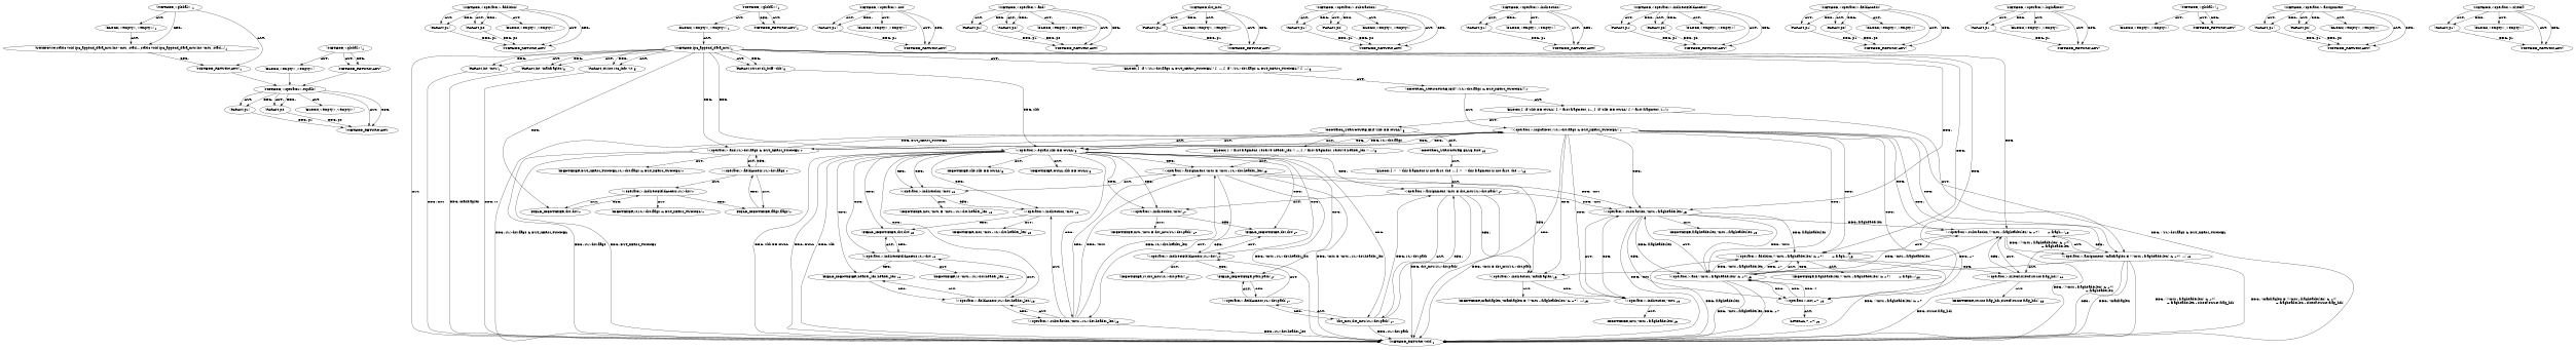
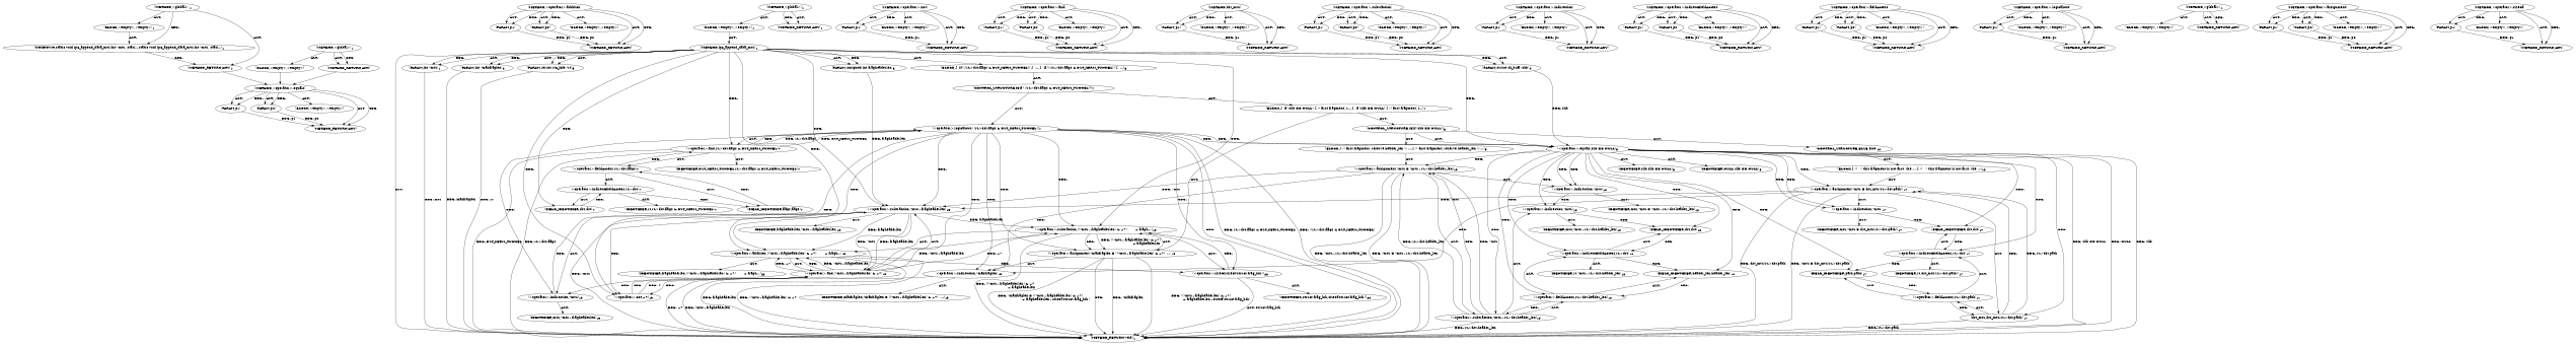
  digraph {
    n1 [label=<(METHOD,&lt;operator&gt;.equals)>]
    n2 [label=<(PARAM,p1)>]
    n3 [label=<(PARAM,p2)>]
    n4 [label=<(BLOCK,&lt;empty&gt;,&lt;empty&gt;)>]
    n5 [label=<(METHOD_RETURN,ANY)>]
    n6 [label=<(METHOD,&lt;operator&gt;.addition)>]
    n7 [label=<(PARAM,p1)>]
    n8 [label=<(PARAM,p2)>]
    n9 [label=<(BLOCK,&lt;empty&gt;,&lt;empty&gt;)>]
    n10 [label=<(METHOD_RETURN,ANY)>]
    n11 [label=<(METHOD,&lt;global&gt;)<SUB>1</SUB>>]
    n12 [label=<(BLOCK,&lt;empty&gt;,&lt;empty&gt;)<SUB>1</SUB>>]
    n13 [label=<(METHOD_RETURN,ANY)<SUB>1</SUB>>]
    n14 [label=<(METHOD,ip6_append_data_mtu)<SUB>1</SUB>>]
    n15 [label=<(PARAM,int *mtu)<SUB>1</SUB>>]
    n16 [label=<(PARAM,int *maxfraglen)<SUB>2</SUB>>]
+   n17 [label=<(PARAM,unsigned int fragheaderlen)<SUB>3</SUB>>]
    n18 [label=<(PARAM,struct sk_buff *skb)<SUB>4</SUB>>]
    n19 [label=<(PARAM,struct rt6_info *rt)<SUB>5</SUB>>]
    n20 [label=<(BLOCK,{  	if (!(rt-&gt;dst.flags &amp; DST_XFRM_TUNNEL)) {  ...,{  	if (!(rt-&gt;dst.flags &amp; DST_XFRM_TUNNEL)) {  ...)<SUB>6</SUB>>]
    n21 [label=<(&lt;operator&gt;.and,rt-&gt;dst.flags &amp; DST_XFRM_TUNNEL)<SUB>7</SUB>>]
    n22 [label=<(FIELD_IDENTIFIER,dst,dst)<SUB>7</SUB>>]
    n23 [label=<(&lt;operator&gt;.equals,skb == NULL)<SUB>8</SUB>>]
    n24 [label=<(&lt;operator&gt;.subtraction,((*mtu - fragheaderlen) &amp; ~7)  			      + fragh...)<SUB>19</SUB>>]
    n25 [label=<(&lt;operator&gt;.addition,((*mtu - fragheaderlen) &amp; ~7)  			      + fragh...)<SUB>19</SUB>>]
    n26 [label=<(&lt;operator&gt;.subtraction,*mtu - fragheaderlen)<SUB>19</SUB>>]
    n27 [label=<(&lt;operator&gt;.not,~7)<SUB>19</SUB>>]
    n28 [label=<(METHOD_RETURN,void)<SUB>1</SUB>>]
    n29 [label=<(CONTROL_STRUCTURE,IF,if (!(rt-&gt;dst.flags &amp; DST_XFRM_TUNNEL)))<SUB>7</SUB>>]
    n30 [label=<(&lt;operator&gt;.logicalNot,!(rt-&gt;dst.flags &amp; DST_XFRM_TUNNEL))<SUB>7</SUB>>]
    n31 [label=<(&lt;operator&gt;.fieldAccess,rt-&gt;dst.flags)<SUB>7</SUB>>]
    n32 [label=<(IDENTIFIER,DST_XFRM_TUNNEL,rt-&gt;dst.flags &amp; DST_XFRM_TUNNEL)<SUB>7</SUB>>]
    n33 [label=<(&lt;operator&gt;.indirectFieldAccess,rt-&gt;dst)<SUB>7</SUB>>]
    n34 [label=<(IDENTIFIER,skb,skb == NULL)<SUB>8</SUB>>]
    n35 [label=<(IDENTIFIER,NULL,skb == NULL)<SUB>8</SUB>>]
    n36 [label=<(&lt;operator&gt;.assignment,*mtu = *mtu - rt-&gt;dst.header_len)<SUB>10</SUB>>]
    n37 [label=<(&lt;operator&gt;.indirection,*mtu)<SUB>10</SUB>>]
    n38 [label=<(&lt;operator&gt;.subtraction,*mtu - rt-&gt;dst.header_len)<SUB>10</SUB>>]
    n39 [label=<(&lt;operator&gt;.indirection,*mtu)<SUB>10</SUB>>]
    n40 [label=<(&lt;operator&gt;.fieldAccess,rt-&gt;dst.header_len)<SUB>10</SUB>>]
    n41 [label=<(&lt;operator&gt;.indirectFieldAccess,rt-&gt;dst)<SUB>10</SUB>>]
    n42 [label=<(FIELD_IDENTIFIER,dst,dst)<SUB>10</SUB>>]
    n43 [label=<(FIELD_IDENTIFIER,header_len,header_len)<SUB>10</SUB>>]
    n44 [label=<(&lt;operator&gt;.assignment,*mtu = dst_mtu(rt-&gt;dst.path))<SUB>17</SUB>>]
    n45 [label=<(&lt;operator&gt;.indirection,*mtu)<SUB>17</SUB>>]
    n46 [label=<(dst_mtu,dst_mtu(rt-&gt;dst.path))<SUB>17</SUB>>]
    n47 [label=<(&lt;operator&gt;.indirectFieldAccess,rt-&gt;dst)<SUB>17</SUB>>]
    n48 [label=<(FIELD_IDENTIFIER,dst,dst)<SUB>17</SUB>>]
    n49 [label=<(FIELD_IDENTIFIER,path,path)<SUB>17</SUB>>]
    n50 [label=<(&lt;operator&gt;.assignment,*maxfraglen = ((*mtu - fragheaderlen) &amp; ~7)  		...)<SUB>19</SUB>>]
    n51 [label=<(&lt;operator&gt;.sizeOf,sizeof(struct frag_hdr))<SUB>20</SUB>>]
    n52 [label=<(&lt;operator&gt;.and,(*mtu - fragheaderlen) &amp; ~7)<SUB>19</SUB>>]
    n53 [label=<(IDENTIFIER,fragheaderlen,((*mtu - fragheaderlen) &amp; ~7)  			      + fragh...)<SUB>20</SUB>>]
    n54 [label=<(&lt;operator&gt;.indirection,*mtu)<SUB>19</SUB>>]
    n55 [label=<(IDENTIFIER,fragheaderlen,*mtu - fragheaderlen)<SUB>19</SUB>>]
-   n56 [label=<(LITERAL,7,~7)<SUB>19</SUB>>]
    n57 [label=<(BLOCK,{  		if (skb == NULL) { 			/* first fragment, r...,{  		if (skb == NULL) { 			/* first fragment, r...)<SUB>7</SUB>>]
    n58 [label=<(&lt;operator&gt;.indirection,*maxfraglen)<SUB>19</SUB>>]
    n59 [label=<(CONTROL_STRUCTURE,IF,if (skb == NULL))<SUB>8</SUB>>]
    n60 [label=<(IDENTIFIER,maxfraglen,*maxfraglen = ((*mtu - fragheaderlen) &amp; ~7)  		...)<SUB>19</SUB>>]
    n61 [label=<(IDENTIFIER,mtu,*mtu - fragheaderlen)<SUB>19</SUB>>]
    n62 [label=<(IDENTIFIER,struct frag_hdr,sizeof(struct frag_hdr))<SUB>20</SUB>>]
    n63 [label=<(FIELD_IDENTIFIER,flags,flags)<SUB>7</SUB>>]
    n64 [label=<(IDENTIFIER,rt,rt-&gt;dst.flags &amp; DST_XFRM_TUNNEL)<SUB>7</SUB>>]
    n65 [label=<(BLOCK,{ 			/* first fragment, reserve header_len */ 	...,{ 			/* first fragment, reserve header_len */ 	...)<SUB>8</SUB>>]
    n66 [label=<(CONTROL_STRUCTURE,ELSE,else)<SUB>12</SUB>>]
    n67 [label=<(BLOCK,{ 			/*  			 * this fragment is not first, the ...,{ 			/*  			 * this fragment is not first, the ...)<SUB>12</SUB>>]
    n68 [label=<(IDENTIFIER,mtu,*mtu = *mtu - rt-&gt;dst.header_len)<SUB>10</SUB>>]
    n69 [label=<(IDENTIFIER,mtu,*mtu - rt-&gt;dst.header_len)<SUB>10</SUB>>]
    n70 [label=<(IDENTIFIER,rt,*mtu - rt-&gt;dst.header_len)<SUB>10</SUB>>]
    n71 [label=<(IDENTIFIER,mtu,*mtu = dst_mtu(rt-&gt;dst.path))<SUB>17</SUB>>]
    n72 [label=<(&lt;operator&gt;.fieldAccess,rt-&gt;dst.path)<SUB>17</SUB>>]
    n73 [label=<(IDENTIFIER,rt,dst_mtu(rt-&gt;dst.path))<SUB>17</SUB>>]
    n74 [label=<(METHOD,&lt;operator&gt;.not)>]
    n75 [label=<(PARAM,p1)>]
    n76 [label=<(BLOCK,&lt;empty&gt;,&lt;empty&gt;)>]
    n77 [label=<(METHOD_RETURN,ANY)>]
    n78 [label=<(METHOD,&lt;operator&gt;.and)>]
    n79 [label=<(PARAM,p1)>]
    n80 [label=<(PARAM,p2)>]
    n81 [label=<(BLOCK,&lt;empty&gt;,&lt;empty&gt;)>]
    n82 [label=<(METHOD_RETURN,ANY)>]
    n83 [label=<(METHOD,dst_mtu)>]
    n84 [label=<(PARAM,p1)>]
    n85 [label=<(BLOCK,&lt;empty&gt;,&lt;empty&gt;)>]
    n86 [label=<(METHOD_RETURN,ANY)>]
    n87 [label=<(METHOD,&lt;operator&gt;.subtraction)>]
    n88 [label=<(PARAM,p1)>]
    n89 [label=<(PARAM,p2)>]
    n90 [label=<(BLOCK,&lt;empty&gt;,&lt;empty&gt;)>]
    n91 [label=<(METHOD_RETURN,ANY)>]
    n92 [label=<(METHOD,&lt;operator&gt;.indirection)>]
    n93 [label=<(PARAM,p1)>]
    n94 [label=<(BLOCK,&lt;empty&gt;,&lt;empty&gt;)>]
    n95 [label=<(METHOD_RETURN,ANY)>]
    n96 [label=<(METHOD,&lt;operator&gt;.indirectFieldAccess)>]
    n97 [label=<(PARAM,p1)>]
    n98 [label=<(PARAM,p2)>]
    n99 [label=<(BLOCK,&lt;empty&gt;,&lt;empty&gt;)>]
    n100 [label=<(METHOD_RETURN,ANY)>]
    n101 [label=<(METHOD,&lt;operator&gt;.fieldAccess)>]
    n102 [label=<(PARAM,p1)>]
    n103 [label=<(PARAM,p2)>]
    n104 [label=<(BLOCK,&lt;empty&gt;,&lt;empty&gt;)>]
    n105 [label=<(METHOD_RETURN,ANY)>]
    n106 [label=<(METHOD,&lt;operator&gt;.logicalNot)>]
    n107 [label=<(PARAM,p1)>]
    n108 [label=<(BLOCK,&lt;empty&gt;,&lt;empty&gt;)>]
    n109 [label=<(METHOD_RETURN,ANY)>]
    n110 [label=<(METHOD,&lt;global&gt;)<SUB>1</SUB>>]
    n111 [label=<(BLOCK,&lt;empty&gt;,&lt;empty&gt;)>]
    n112 [label=<(METHOD_RETURN,ANY)>]
    n113 [label=<(METHOD,&lt;operator&gt;.assignment)>]
    n114 [label=<(PARAM,p1)>]
    n115 [label=<(PARAM,p2)>]
    n116 [label=<(BLOCK,&lt;empty&gt;,&lt;empty&gt;)>]
    n117 [label=<(METHOD_RETURN,ANY)>]
    n118 [label=<(METHOD,&lt;operator&gt;.sizeOf)>]
    n119 [label=<(PARAM,p1)>]
    n120 [label=<(BLOCK,&lt;empty&gt;,&lt;empty&gt;)>]
    n121 [label=<(METHOD_RETURN,ANY)>]
    n122 [label=<(METHOD,&lt;global&gt;)<SUB>1</SUB>>]
    n123 [label=<(BLOCK,&lt;empty&gt;,&lt;empty&gt;)<SUB>1</SUB>>]
    n124 [label=<(UNKNOWN,static void ip6_append_data_mtu(int *mtu, stati...,static void ip6_append_data_mtu(int *mtu, stati...)<SUB>1</SUB>>]
    n125 [label=<(METHOD_RETURN,ANY)<SUB>1</SUB>>]
    n126 [label=<(METHOD,&lt;global&gt;)<SUB>1</SUB>>]
    n127 [label=<(BLOCK,&lt;empty&gt;,&lt;empty&gt;)>]
    n128 [label=<(METHOD_RETURN,ANY)>]
    n1 -> n2 [label="AST: "]
    n1 -> n2 [label="DDG: "]
    n1 -> n3 [label="AST: "]
    n1 -> n3 [label="DDG: "]
    n1 -> n4 [label="AST: "]
    n1 -> n5 [label="AST: "]
    n1 -> n5 [label="CFG: "]
    n2 -> n5 [label="DDG: p1"]
    n3 -> n5 [label="DDG: p2"]
    n6 -> n7 [label="AST: "]
    n6 -> n7 [label="DDG: "]
    n6 -> n8 [label="AST: "]
    n6 -> n8 [label="DDG: "]
    n6 -> n9 [label="AST: "]
    n6 -> n10 [label="AST: "]
    n6 -> n10 [label="CFG: "]
    n7 -> n10 [label="DDG: p1"]
    n8 -> n10 [label="DDG: p2"]
    n11 -> n12 [label="AST: "]
    n11 -> n13 [label="AST: "]
    n11 -> n13 [label="CFG: "]
    n12 -> n14 [label="AST: "]
    n14 -> n15 [label="AST: "]
    n14 -> n15 [label="DDG: "]
    n14 -> n16 [label="AST: "]
    n14 -> n16 [label="DDG: "]
+   n14 -> n17 [label="AST: "]
+   n14 -> n17 [label="DDG: "]
    n14 -> n18 [label="AST: "]
    n14 -> n18 [label="DDG: "]
    n14 -> n19 [label="AST: "]
    n14 -> n19 [label="DDG: "]
    n14 -> n20 [label="AST: "]
    n14 -> n21 [label="DDG: "]
    n14 -> n22 [label="CFG: "]
    n14 -> n23 [label="DDG: "]
    n14 -> n24 [label="DDG: "]
    n14 -> n25 [label="DDG: "]
    n14 -> n26 [label="DDG: "]
    n14 -> n27 [label="DDG: "]
    n14 -> n28 [label="AST: "]
    n15 -> n28 [label="DDG: mtu"]
    n16 -> n28 [label="DDG: maxfraglen"]
+   n17 -> n26 [label="DDG: fragheaderlen"]
    n18 -> n23 [label="DDG: skb"]
    n19 -> n28 [label="DDG: rt"]
    n20 -> n29 [label="AST: "]
    n21 -> n28 [label="DDG: rt-&gt;dst.flags"]
    n21 -> n28 [label="DDG: DST_XFRM_TUNNEL"]
    n21 -> n30 [label="CFG: "]
    n21 -> n30 [label="DDG: rt-&gt;dst.flags"]
    n21 -> n30 [label="DDG: DST_XFRM_TUNNEL"]
    n21 -> n31 [label="AST: "]
    n21 -> n32 [label="AST: "]
    n22 -> n33 [label="CFG: "]
    n23 -> n28 [label="DDG: skb"]
    n23 -> n28 [label="DDG: skb == NULL"]
    n23 -> n28 [label="DDG: NULL"]
    n23 -> n34 [label="AST: "]
    n23 -> n35 [label="AST: "]
    n23 -> n36 [label="CDG: "]
    n23 -> n37 [label="CFG: "]
    n23 -> n37 [label="CDG: "]
    n23 -> n38 [label="CDG: "]
    n23 -> n39 [label="CDG: "]
    n23 -> n40 [label="CDG: "]
    n23 -> n41 [label="CDG: "]
    n23 -> n42 [label="CDG: "]
    n23 -> n43 [label="CDG: "]
    n23 -> n44 [label="CDG: "]
    n23 -> n45 [label="CFG: "]
    n23 -> n45 [label="CDG: "]
    n23 -> n46 [label="CDG: "]
    n23 -> n47 [label="CDG: "]
    n23 -> n48 [label="CDG: "]
    n23 -> n49 [label="CDG: "]
    n24 -> n25 [label="AST: "]
    n24 -> n28 [label="DDG: ((*mtu - fragheaderlen) &amp; ~7)\n 			      + fragheaderlen"]
    n24 -> n50 [label="CFG: "]
    n24 -> n50 [label="DDG: ((*mtu - fragheaderlen) &amp; ~7)\n 			      + fragheaderlen"]
    n24 -> n51 [label="AST: "]
    n25 -> n28 [label="DDG: (*mtu - fragheaderlen) &amp; ~7"]
    n25 -> n28 [label="DDG: fragheaderlen"]
    n25 -> n51 [label="CFG: "]
    n25 -> n52 [label="AST: "]
    n25 -> n53 [label="AST: "]
    n26 -> n24 [label="DDG: fragheaderlen"]
    n26 -> n25 [label="DDG: fragheaderlen"]
    n26 -> n27 [label="CFG: "]
    n26 -> n28 [label="DDG: *mtu"]
    n26 -> n52 [label="DDG: *mtu"]
    n26 -> n52 [label="DDG: fragheaderlen"]
    n26 -> n54 [label="AST: "]
    n26 -> n55 [label="AST: "]
    n27 -> n52 [label="CFG: "]
    n27 -> n52 [label="DDG: 7"]
-   n27 -> n56 [label="AST: "]
    n29 -> n30 [label="AST: "]
    n29 -> n57 [label="AST: "]
    n30 -> n21 [label="AST: "]
    n30 -> n23 [label="CFG: "]
    n30 -> n23 [label="CDG: "]
    n30 -> n24 [label="CDG: "]
    n30 -> n25 [label="CDG: "]
    n30 -> n26 [label="CDG: "]
    n30 -> n27 [label="CDG: "]
    n30 -> n28 [label="CFG: "]
    n30 -> n28 [label="DDG: rt-&gt;dst.flags &amp; DST_XFRM_TUNNEL"]
    n30 -> n28 [label="DDG: !(rt-&gt;dst.flags &amp; DST_XFRM_TUNNEL)"]
    n30 -> n50 [label="CDG: "]
    n30 -> n51 [label="CDG: "]
    n30 -> n52 [label="CDG: "]
    n30 -> n54 [label="CDG: "]
    n30 -> n58 [label="CDG: "]
    n31 -> n21 [label="CFG: "]
    n31 -> n33 [label="AST: "]
    n31 -> n63 [label="AST: "]
    n33 -> n22 [label="AST: "]
    n33 -> n63 [label="CFG: "]
    n33 -> n64 [label="AST: "]
    n36 -> n26 [label="DDG: *mtu"]
    n36 -> n28 [label="DDG: *mtu - rt-&gt;dst.header_len"]
    n36 -> n28 [label="DDG: *mtu = *mtu - rt-&gt;dst.header_len"]
    n36 -> n37 [label="AST: "]
    n36 -> n38 [label="AST: "]
    n36 -> n58 [label="CFG: "]
    n37 -> n39 [label="CFG: "]
    n37 -> n68 [label="AST: "]
    n38 -> n28 [label="DDG: rt-&gt;dst.header_len"]
    n38 -> n36 [label="CFG: "]
    n38 -> n36 [label="DDG: *mtu"]
    n38 -> n36 [label="DDG: rt-&gt;dst.header_len"]
    n38 -> n39 [label="AST: "]
    n38 -> n40 [label="AST: "]
    n39 -> n42 [label="CFG: "]
    n39 -> n69 [label="AST: "]
    n40 -> n38 [label="CFG: "]
    n40 -> n41 [label="AST: "]
    n40 -> n43 [label="AST: "]
    n41 -> n42 [label="AST: "]
    n41 -> n43 [label="CFG: "]
    n41 -> n70 [label="AST: "]
    n42 -> n41 [label="CFG: "]
    n43 -> n40 [label="CFG: "]
    n44 -> n26 [label="DDG: *mtu"]
    n44 -> n28 [label="DDG: dst_mtu(rt-&gt;dst.path)"]
    n44 -> n28 [label="DDG: *mtu = dst_mtu(rt-&gt;dst.path)"]
    n44 -> n45 [label="AST: "]
    n44 -> n46 [label="AST: "]
    n44 -> n58 [label="CFG: "]
    n45 -> n48 [label="CFG: "]
    n45 -> n71 [label="AST: "]
    n46 -> n28 [label="DDG: rt-&gt;dst.path"]
    n46 -> n44 [label="CFG: "]
    n46 -> n44 [label="DDG: rt-&gt;dst.path"]
    n46 -> n72 [label="AST: "]
    n47 -> n48 [label="AST: "]
    n47 -> n49 [label="CFG: "]
    n47 -> n73 [label="AST: "]
    n48 -> n47 [label="CFG: "]
    n49 -> n72 [label="CFG: "]
    n50 -> n24 [label="AST: "]
    n50 -> n28 [label="CFG: "]
    n50 -> n28 [label="DDG: *maxfraglen"]
    n50 -> n28 [label="DDG: ((*mtu - fragheaderlen) &amp; ~7)\n 			      + fragheaderlen - sizeof(struct frag_hdr)"]
    n50 -> n28 [label="DDG: *maxfraglen = ((*mtu - fragheaderlen) &amp; ~7)\n 			      + fragheaderlen - sizeof(struct frag_hdr)"]
    n50 -> n58 [label="AST: "]
    n51 -> n24 [label="CFG: "]
-   n51 -> n28 [label="DDG: struct frag_hdr"]
+   n51 -> n28 [label="AST: struct frag_hdr"]
    n51 -> n62 [label="AST: "]
    n52 -> n24 [label="DDG: *mtu - fragheaderlen"]
    n52 -> n24 [label="DDG: ~7"]
    n52 -> n25 [label="CFG: "]
    n52 -> n25 [label="DDG: *mtu - fragheaderlen"]
    n52 -> n25 [label="DDG: ~7"]
    n52 -> n26 [label="AST: "]
    n52 -> n27 [label="DDG: "]
    n52 -> n28 [label="DDG: *mtu - fragheaderlen"]
    n52 -> n28 [label="DDG: ~7"]
    n54 -> n26 [label="CFG: "]
    n54 -> n61 [label="AST: "]
    n57 -> n50 [label="AST: "]
    n57 -> n59 [label="AST: "]
    n58 -> n54 [label="CFG: "]
    n58 -> n60 [label="AST: "]
    n59 -> n23 [label="AST: "]
    n59 -> n65 [label="AST: "]
    n59 -> n66 [label="AST: "]
    n63 -> n31 [label="CFG: "]
    n65 -> n36 [label="AST: "]
    n66 -> n67 [label="AST: "]
    n67 -> n44 [label="AST: "]
    n72 -> n46 [label="CFG: "]
    n72 -> n47 [label="AST: "]
    n72 -> n49 [label="AST: "]
    n74 -> n75 [label="AST: "]
    n74 -> n75 [label="DDG: "]
    n74 -> n76 [label="AST: "]
    n74 -> n77 [label="AST: "]
    n74 -> n77 [label="CFG: "]
    n75 -> n77 [label="DDG: p1"]
    n78 -> n79 [label="AST: "]
    n78 -> n79 [label="DDG: "]
    n78 -> n80 [label="AST: "]
    n78 -> n80 [label="DDG: "]
    n78 -> n81 [label="AST: "]
    n78 -> n82 [label="AST: "]
    n78 -> n82 [label="CFG: "]
    n79 -> n82 [label="DDG: p1"]
    n80 -> n82 [label="DDG: p2"]
    n83 -> n84 [label="AST: "]
    n83 -> n84 [label="DDG: "]
    n83 -> n85 [label="AST: "]
    n83 -> n86 [label="AST: "]
    n83 -> n86 [label="CFG: "]
    n84 -> n86 [label="DDG: p1"]
    n87 -> n88 [label="AST: "]
    n87 -> n88 [label="DDG: "]
    n87 -> n89 [label="AST: "]
    n87 -> n89 [label="DDG: "]
    n87 -> n90 [label="AST: "]
    n87 -> n91 [label="AST: "]
    n87 -> n91 [label="CFG: "]
    n88 -> n91 [label="DDG: p1"]
    n89 -> n91 [label="DDG: p2"]
    n92 -> n93 [label="AST: "]
    n92 -> n93 [label="DDG: "]
    n92 -> n94 [label="AST: "]
    n92 -> n95 [label="AST: "]
    n92 -> n95 [label="CFG: "]
    n93 -> n95 [label="DDG: p1"]
    n96 -> n97 [label="AST: "]
    n96 -> n97 [label="DDG: "]
    n96 -> n98 [label="AST: "]
    n96 -> n98 [label="DDG: "]
    n96 -> n99 [label="AST: "]
    n96 -> n100 [label="AST: "]
    n96 -> n100 [label="CFG: "]
    n97 -> n100 [label="DDG: p1"]
    n98 -> n100 [label="DDG: p2"]
    n101 -> n102 [label="AST: "]
    n101 -> n102 [label="DDG: "]
    n101 -> n103 [label="AST: "]
    n101 -> n103 [label="DDG: "]
    n101 -> n104 [label="AST: "]
    n101 -> n105 [label="AST: "]
    n101 -> n105 [label="CFG: "]
    n102 -> n105 [label="DDG: p1"]
    n103 -> n105 [label="DDG: p2"]
    n106 -> n107 [label="AST: "]
    n106 -> n107 [label="DDG: "]
    n106 -> n108 [label="AST: "]
    n106 -> n109 [label="AST: "]
    n106 -> n109 [label="CFG: "]
    n107 -> n109 [label="DDG: p1"]
    n110 -> n111 [label="AST: "]
    n110 -> n112 [label="AST: "]
    n110 -> n112 [label="CFG: "]
    n113 -> n114 [label="AST: "]
    n113 -> n114 [label="DDG: "]
    n113 -> n115 [label="AST: "]
    n113 -> n115 [label="DDG: "]
    n113 -> n116 [label="AST: "]
    n113 -> n117 [label="AST: "]
    n113 -> n117 [label="CFG: "]
    n114 -> n117 [label="DDG: p1"]
    n115 -> n117 [label="DDG: p2"]
    n118 -> n119 [label="AST: "]
    n118 -> n119 [label="DDG: "]
    n118 -> n120 [label="AST: "]
    n118 -> n121 [label="AST: "]
    n118 -> n121 [label="CFG: "]
    n119 -> n121 [label="DDG: p1"]
    n122 -> n123 [label="AST: "]
    n122 -> n124 [label="CFG: "]
    n122 -> n125 [label="AST: "]
    n123 -> n124 [label="AST: "]
    n124 -> n125 [label="CFG: "]
    n125 -> n1
    n126 -> n127 [label="AST: "]
    n126 -> n128 [label="AST: "]
    n126 -> n128 [label="CFG: "]
    n127 -> n1
    n128 -> n1
  }
